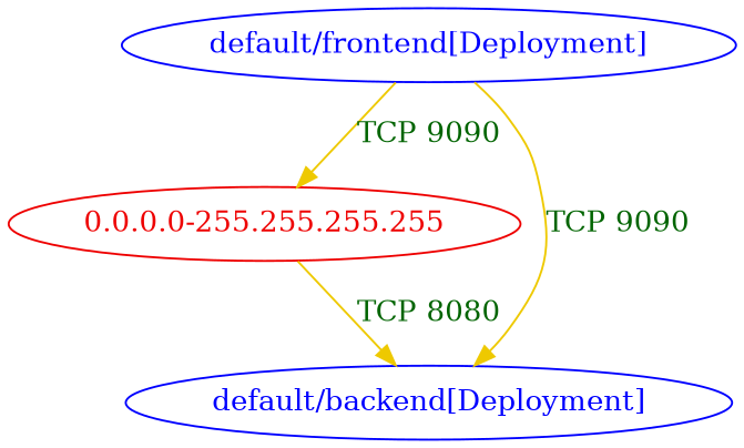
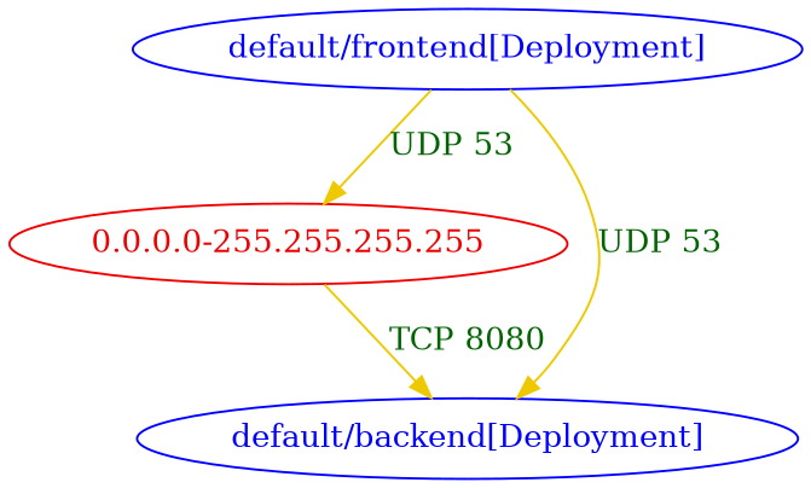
  digraph {
    node [color=blue fontcolor=blue]
    edge [color=gold2 fontcolor=darkgreen]
    n1 [color=red2 fontcolor=red2 label="0.0.0.0-255.255.255.255"]
    n2 [label="default/backend[Deployment]"]
    n3 [label="default/frontend[Deployment]"]
    n1 -> n2 [label="TCP 8080"]
-   n3 -> n1 [label="TCP 9090"]
-   n3 -> n2 [label="TCP 9090"]
+   n3 -> n1 [label="UDP 53"]
+   n3 -> n2 [label="UDP 53"]
  }
